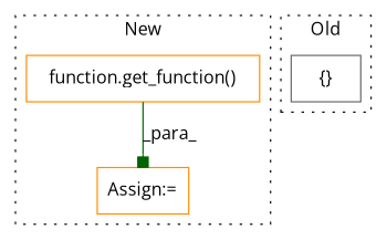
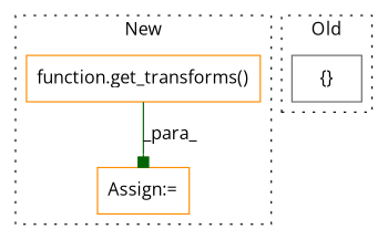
  digraph {
    fontname="Open Sans"
    node [shape=box color=darkorange fontname="Open Sans"]
-   n1 [a=75 l="15,1" label="function.get_function()" s="1280,1298"]
+   n1 [a=75 l="15,1" label="function.get_transforms()" s="1280,1298"]
    n2 [a=68 l=18 label="Assign:=" s=1262]
    n3 [a=59 l="1,0" label="{}" s="1536,1556" color=gray40]
    subgraph cluster_1 {
      label=New
      style=dotted
      n1
      n2
    }
    subgraph cluster_2 {
      label=Old
      style=dotted
      n3
    }
    n1 -> n2 [label=_para_ color=darkgreen arrowhead=box fontname="Open Sans"]
  }
